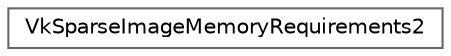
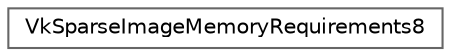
  digraph {
    rankdir=LR
-   n1 [color=grey40 fillcolor=white fontname=Helvetica fontsize=10 height=0.2 label=VkSparseImageMemoryRequirements2 shape=box style=filled width=0.4]
+   n1 [color=grey40 fillcolor=white fontname=Helvetica fontsize=10 height=0.2 label=VkSparseImageMemoryRequirements8 shape=box style=filled width=0.4]
  }
